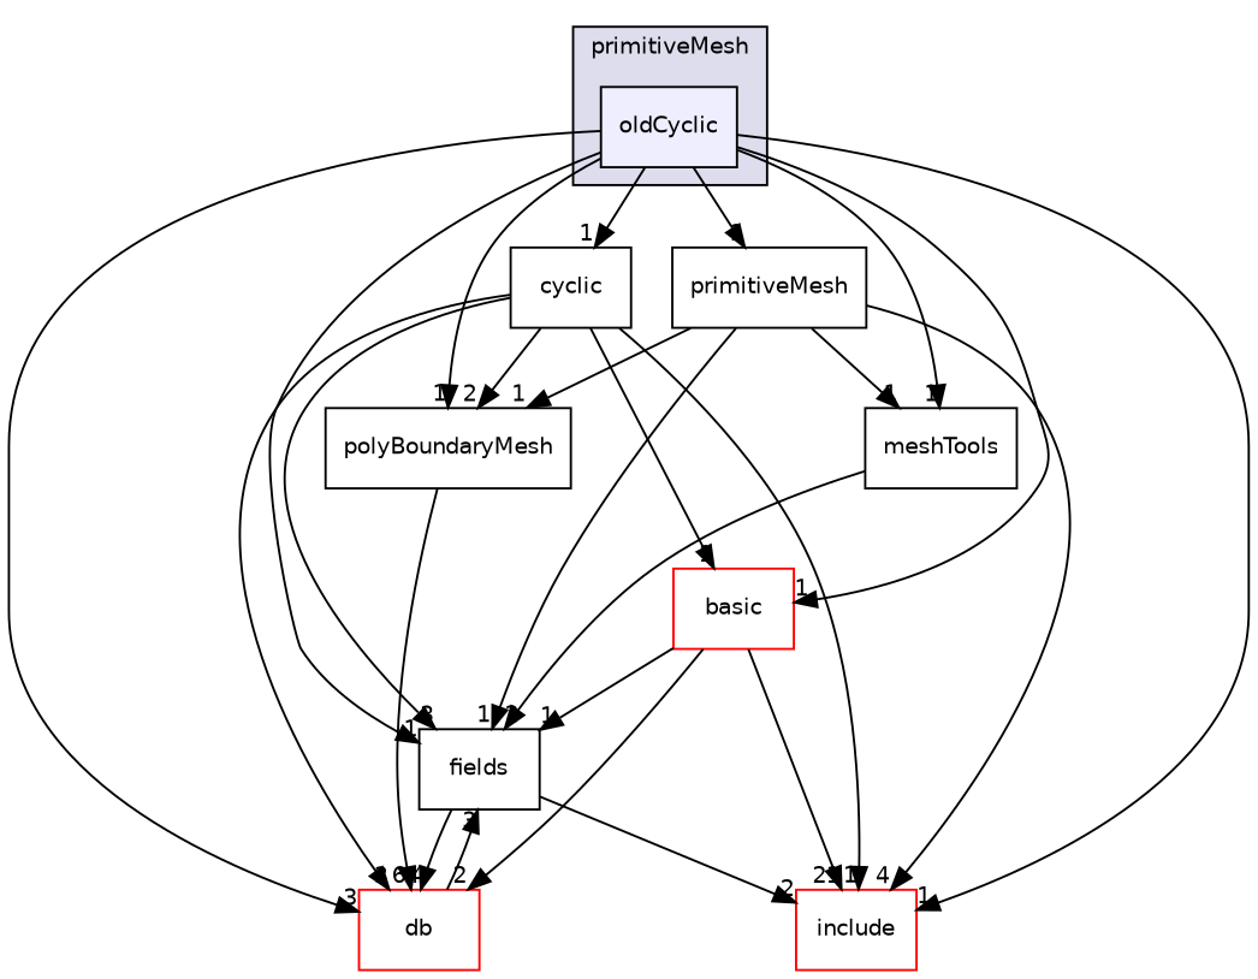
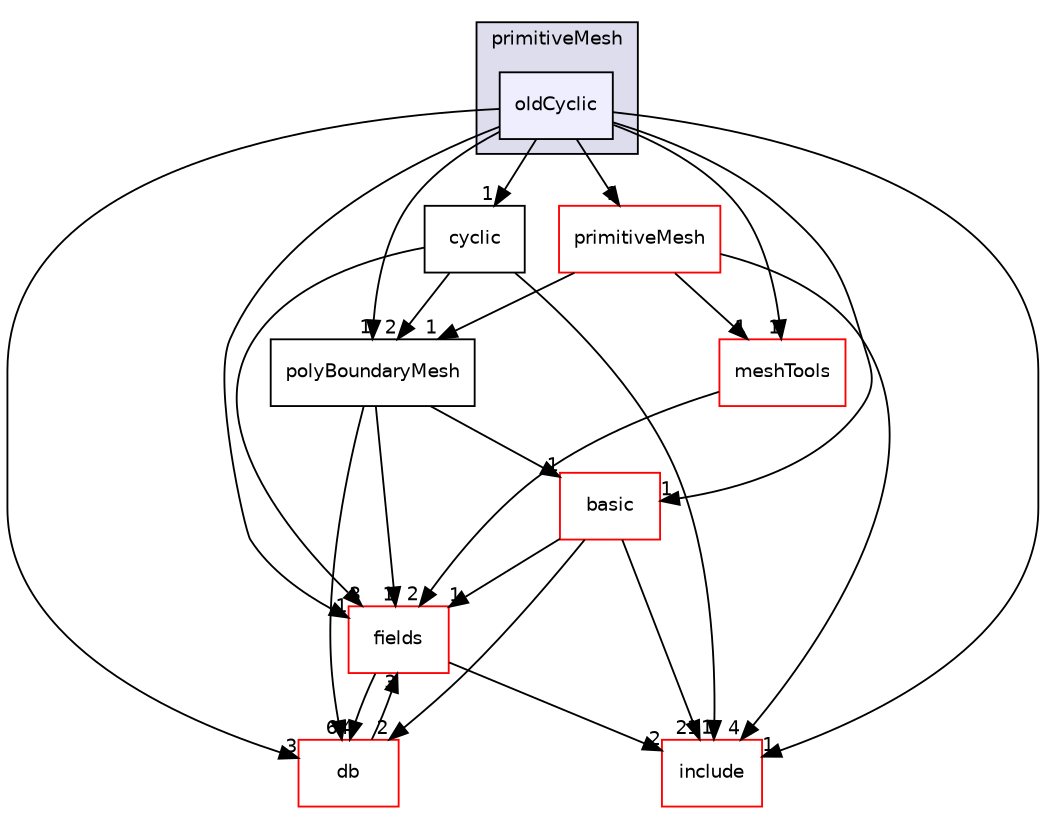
  digraph {
    compound=true
    fontname="DejaVu Sans"
    node [fontname="DejaVu Sans" fontsize=10 shape=box color=red]
    edge [fontname="DejaVu Sans" headlabel=1 labeldistance=1.5 labelfontname=Helvetica labelfontsize=10]
    n1 [fillcolor="#eeeeff" label=oldCyclic pencolor=black style=filled color=""]
    n2 [label=basic]
-   n3 [color=black label=fields]
+   n3 [label=fields]
    n4 [label=polyBoundaryMesh color=""]
-   n5 [color=black label=primitiveMesh]
+   n5 [label=primitiveMesh]
    n6 [label=db]
-   n7 [label=meshTools color=""]
+   n7 [label=meshTools]
    n8 [label=include]
    n9 [label=cyclic color=""]
    subgraph cluster_1 {
      bgcolor="#ddddee"
      fontsize=10
      label=primitiveMesh
      pencolor=black
      n1
    }
    n1 -> n2
    n1 -> n3
    n1 -> n4
    n1 -> n5
    n1 -> n6 [headlabel=3]
    n1 -> n7
    n1 -> n8
    n1 -> n9
    n2 -> n3
    n2 -> n6 [headlabel=2]
    n2 -> n8 [headlabel=21]
    n3 -> n6 [headlabel=64]
    n3 -> n8 [headlabel=2]
    n4 -> n6 [headlabel=4]
-   n5 -> n3
+   n4 -> n3
    n5 -> n4
    n5 -> n7
    n5 -> n8 [headlabel=4]
    n6 -> n3 [headlabel=3]
    n7 -> n3 [headlabel=2]
-   n9 -> n2
+   n4 -> n2
    n9 -> n3 [headlabel=3]
    n9 -> n4 [headlabel=2]
-   n9 -> n6 [headlabel=3]
    n9 -> n8
  }
